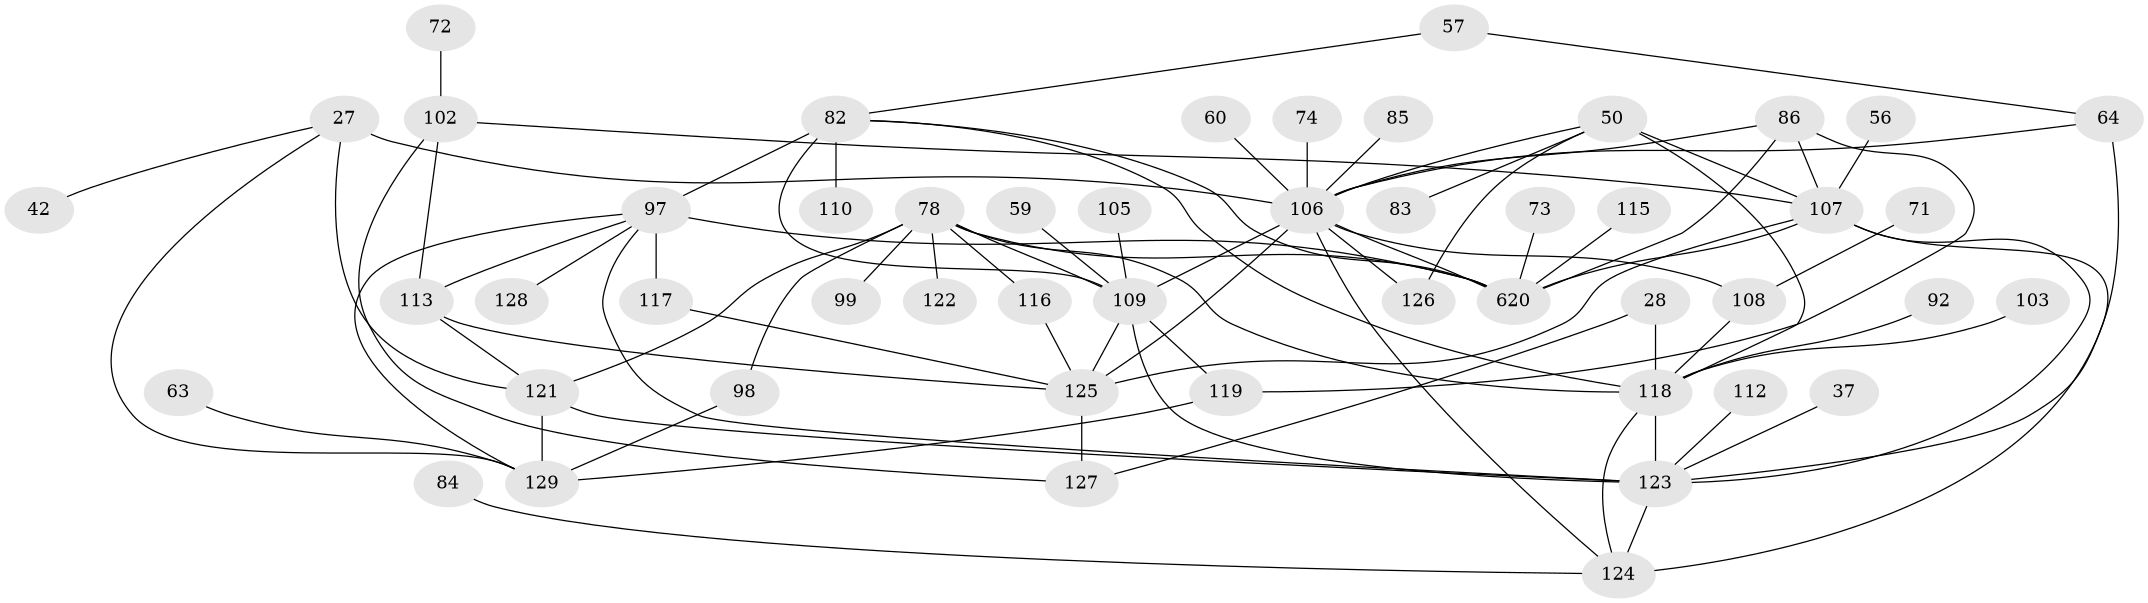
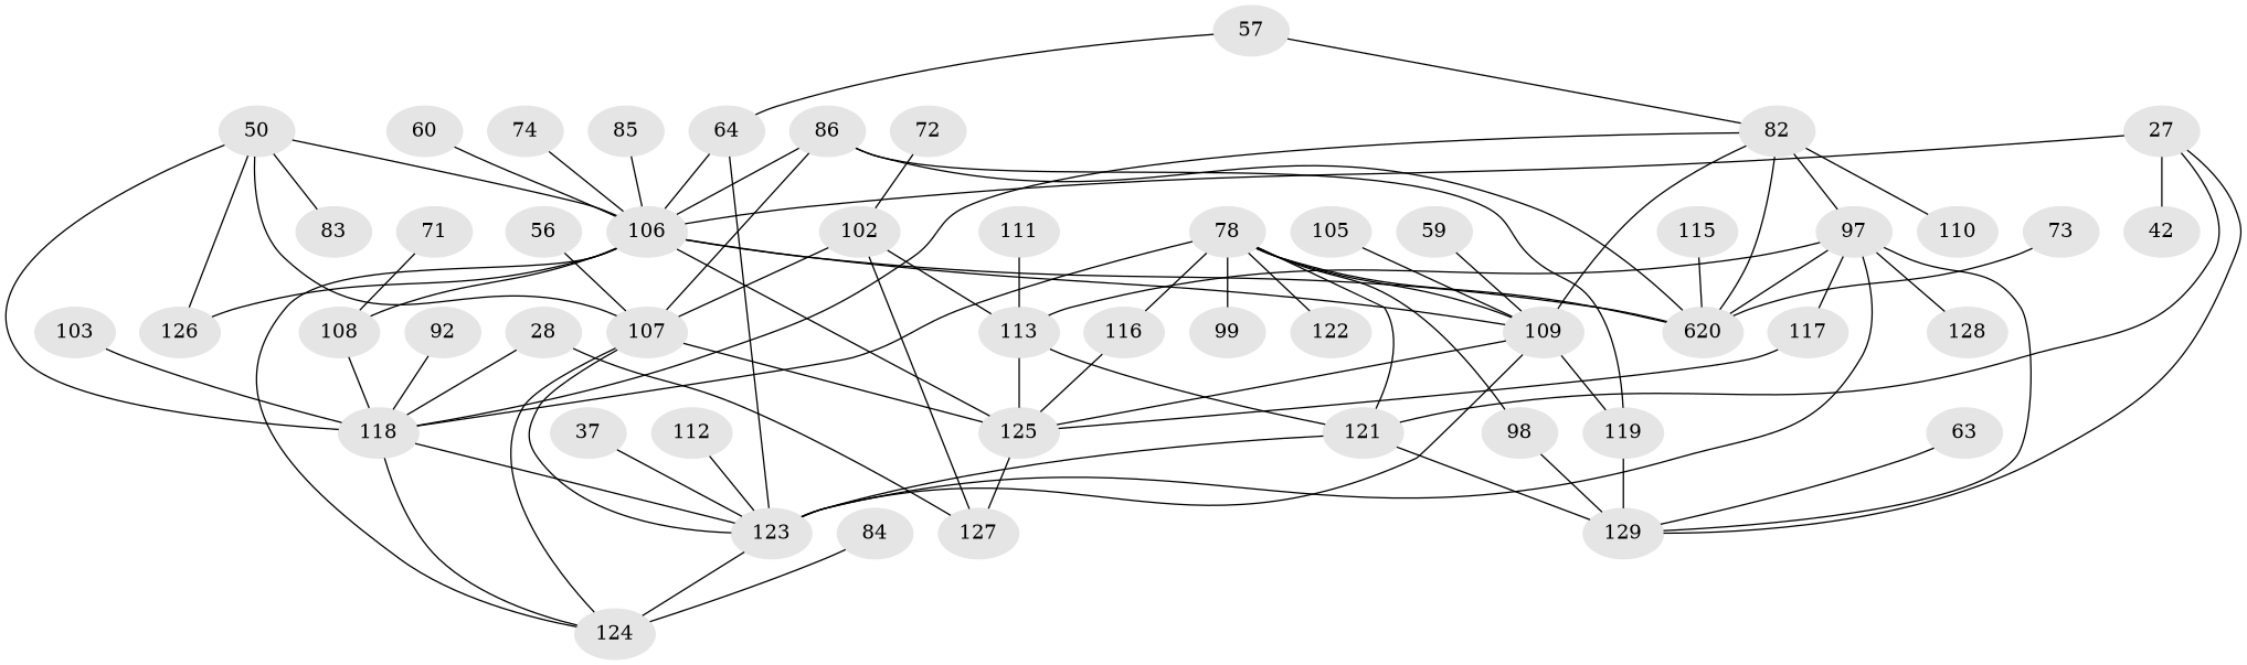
  graph {
    node [color=gray90 style=filled]
    27 [super="+1"]
    42
    106 [super="+22+8+34"]
    121 [super="+28"]
    129 [super="+47+81"]
    126
    109 [super="+100+104"]
    108 [super="+93+45"]
    n9 [label=620 super="+90+91"]
    124 [super="+66+89+94"]
    125 [super="+114"]
    123 [super="+48+33+77"]
    37
    50 [super="+39"]
    83
    107 [super="+24+46+49"]
    118 [super="+31+87+62+9"]
    56
    64 [super="+29"]
    57
    82 [super="+20+38+43"]
    97 [super="+12+96+95"]
    110
    119 [super="+67"]
    59
    60 [super="+7"]
    63
    71
    102 [super="+65"]
    127 [super="+18"]
    113 [super="+58"]
    72
    73
    74
    78 [super="+14"]
    98
    99
    116
    122
    117 [super="+75"]
    128
    84
    85 [super="+51"]
    86 [super="+53"]
    n45 [label=28 super="+16"]
    92 [super="+54"]
    103
    105
+   111
    112
    115
    27 -- 42
    27 -- 106 [weight=3]
    27 -- 121 [weight=2]
    27 -- 129
    106 -- 126
    106 -- 109
    106 -- 108
    106 -- n9 [weight=2]
    106 -- 124
    106 -- 125 [weight=2]
    121 -- 129 [weight=2]
    121 -- 123 [weight=3]
    109 -- 125 [weight=2]
    109 -- 123 [weight=3]
    109 -- 119
    108 -- 118
    125 -- 127
    123 -- 124 [weight=2]
    37 -- 123
    50 -- 106
    50 -- 126
    50 -- 83
    50 -- 107 [weight=2]
    50 -- 118
-   107 -- n9 [weight=2]
    107 -- 124
    107 -- 125
    107 -- 123 [weight=2]
    118 -- 124
    118 -- 123
    56 -- 107
    64 -- 106 [weight=2]
    64 -- 123 [weight=3]
    57 -- 64
    57 -- 82
    82 -- 109
    82 -- n9
    82 -- 118
    82 -- 97 [weight=2]
    82 -- 110
    97 -- 129
    97 -- n9 [weight=2]
    97 -- 123
    97 -- 113
    97 -- 117
    97 -- 128
    119 -- 129 [weight=2]
    59 -- 109
    60 -- 106
    63 -- 129
    71 -- 108
    102 -- 107
    102 -- 127
    102 -- 113
    113 -- 121
    113 -- 125
    72 -- 102
    73 -- n9
    74 -- 106
    78 -- 121 [weight=2]
    78 -- 109
    78 -- n9
    78 -- 118 [weight=2]
    78 -- 98
    78 -- 99
    78 -- 116
    78 -- 122
    98 -- 129
    116 -- 125
    117 -- 125
    84 -- 124
    85 -- 106
    86 -- 106 [weight=2]
    86 -- n9
    86 -- 107 [weight=2]
    86 -- 119 [weight=2]
    n45 -- 118 [weight=3]
    n45 -- 127
    92 -- 118
    103 -- 118
    105 -- 109
+   111 -- 113
    112 -- 123
    115 -- n9
  }
